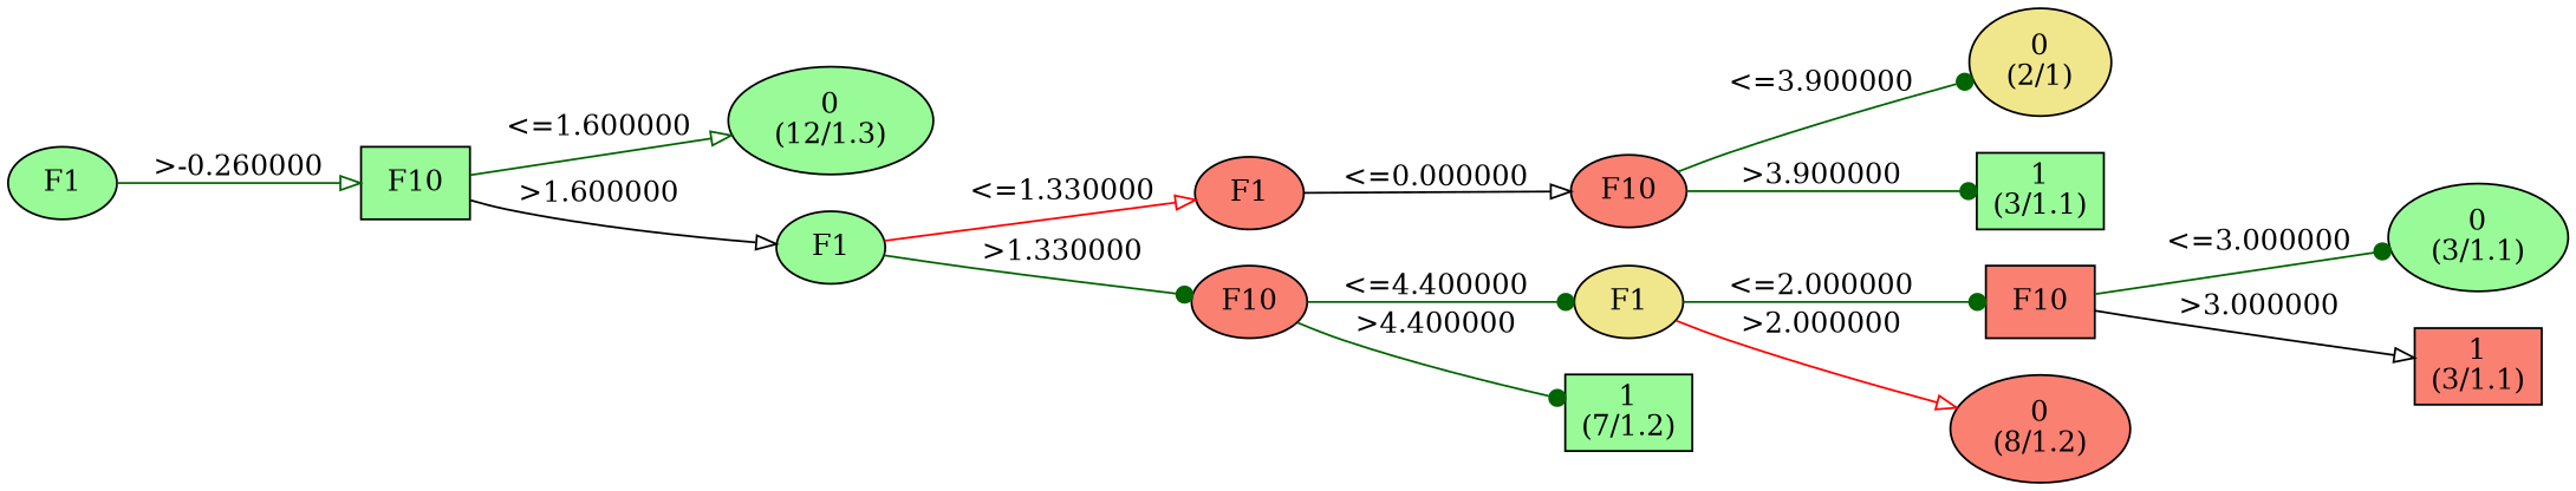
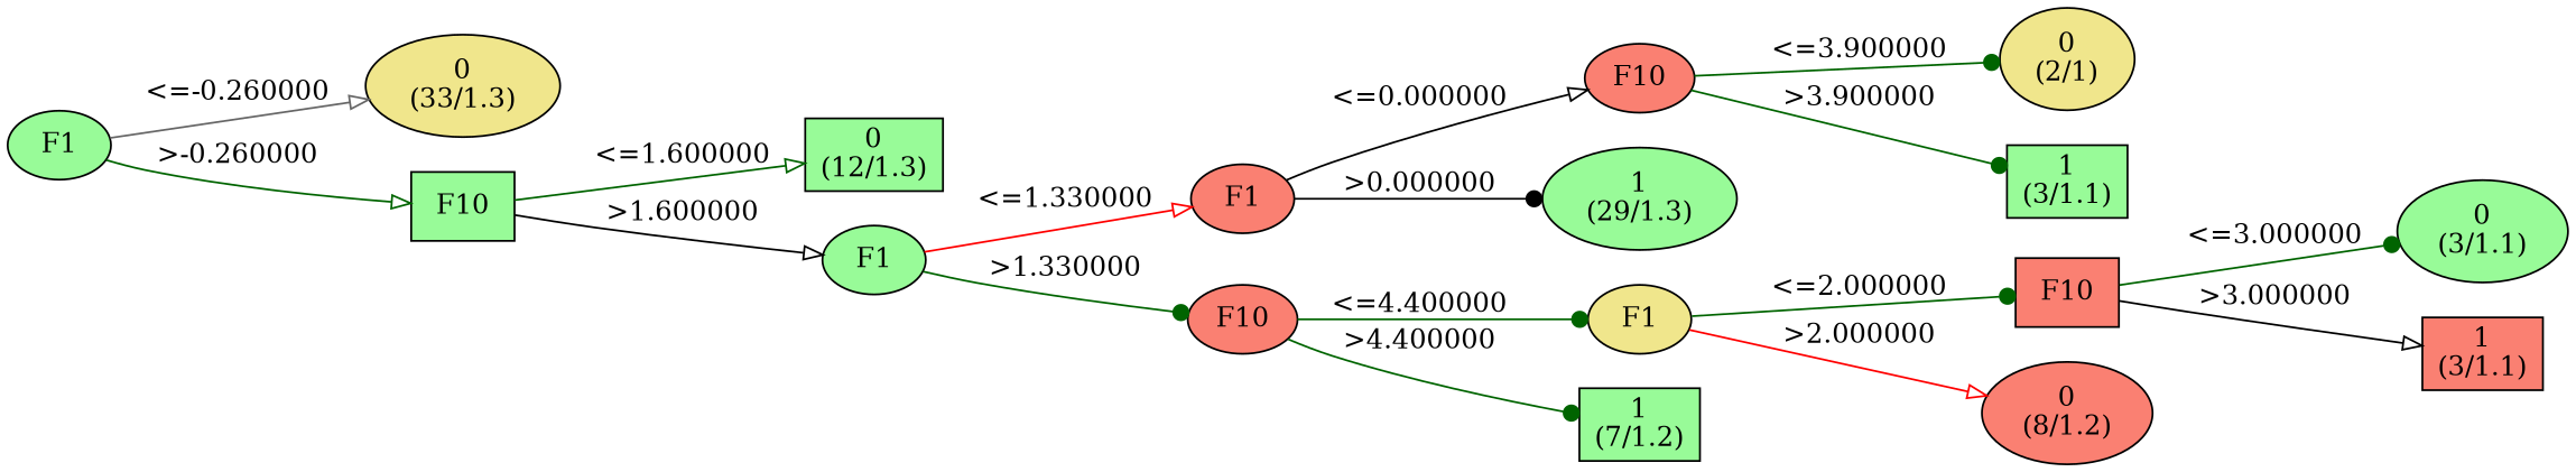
  digraph {
    rankdir=LR
    node [fillcolor=palegreen shape=ellipse style=filled]
    edge [arrowhead=onormal color=darkgreen]
    n1 [label="F1\n"]
+   n2 [fillcolor=khaki label="0\n(33/1.3)"]
    n3 [label="F10\n" shape=box]
-   n4 [label="0\n(12/1.3)"]
+   n4 [label="0\n(12/1.3)" shape=box]
    n5 [label="F1\n"]
    n6 [fillcolor=salmon label="F1\n"]
    n7 [fillcolor=salmon label="F10\n"]
    n8 [fillcolor=salmon label="F10\n"]
+   n9 [label="1\n(29/1.3)"]
    n10 [fillcolor=khaki label="F1\n"]
    n11 [label="1\n(7/1.2)" shape=box]
    n12 [fillcolor=khaki label="0\n(2/1)"]
    n13 [label="1\n(3/1.1)" shape=box]
    n14 [fillcolor=salmon label="F10\n" shape=box]
    n15 [fillcolor=salmon label="0\n(8/1.2)"]
    n16 [label="0\n(3/1.1)"]
    n17 [fillcolor=salmon label="1\n(3/1.1)" shape=box]
+   n1 -> n2 [color=gray40 label="<=-0.260000"]
    n1 -> n3 [label=">-0.260000"]
    n3 -> n4 [label="<=1.600000"]
    n3 -> n5 [color=black label=">1.600000"]
    n5 -> n6 [color=red label="<=1.330000"]
    n5 -> n7 [arrowhead=dot label=">1.330000"]
    n6 -> n8 [color=black label="<=0.000000"]
+   n6 -> n9 [arrowhead=dot color=black label=">0.000000"]
    n7 -> n10 [arrowhead=dot label="<=4.400000"]
    n7 -> n11 [arrowhead=dot label=">4.400000"]
    n8 -> n12 [arrowhead=dot label="<=3.900000"]
    n8 -> n13 [arrowhead=dot label=">3.900000"]
    n10 -> n14 [arrowhead=dot label="<=2.000000"]
    n10 -> n15 [color=red label=">2.000000"]
    n14 -> n16 [arrowhead=dot label="<=3.000000"]
    n14 -> n17 [color=black label=">3.000000"]
  }
